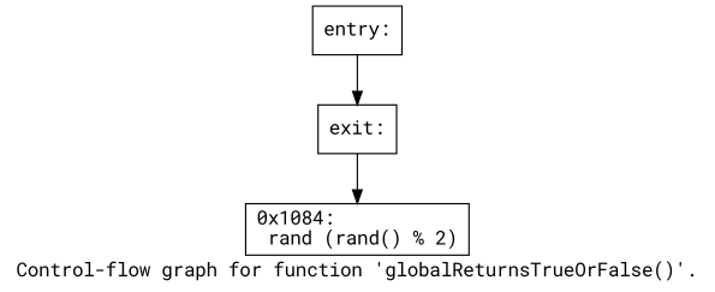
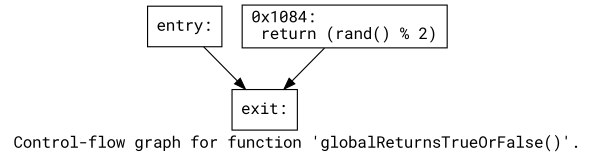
  digraph {
    fontname="Roboto Mono"
    label="Control-flow graph for function 'globalReturnsTrueOrFalse()'."
    node [fontname="Roboto Mono" shape=record]
    edge [fontname="Roboto Mono"]
    n1 [label="{entry:\l}"]
    n2 [label="{exit:\l}"]
-   n3 [label="{0x1084:\l  rand (rand() % 2)\l}"]
+   n3 [label="{0x1084:\l  return (rand() % 2)\l}"]
    n1 -> n2
-   n2 -> n3
+   n3 -> n2
  }
